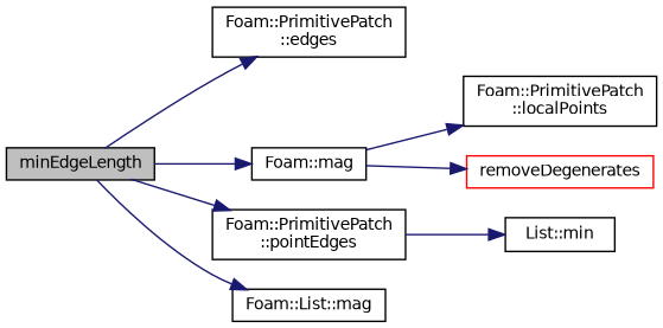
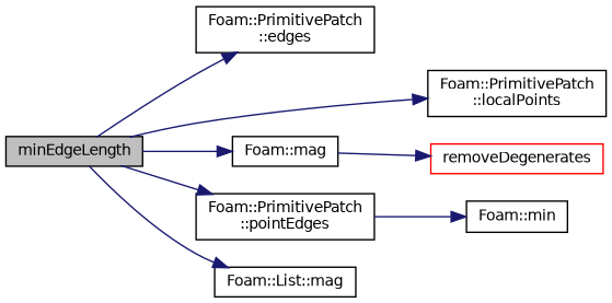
  digraph {
    rankdir=LR
    node [color=black fontname=Helvetica fontsize=10 shape=record]
    edge [color=midnightblue fontname=Helvetica fontsize=10 labelfontname=Helvetica labelfontsize=10 style=solid]
    n1 [fillcolor=grey75 fontcolor=black height=0.2 label=minEdgeLength style=filled width=0.4]
    n2 [height=0.2 label="Foam::PrimitivePatch\l::edges" width=0.4]
    n3 [height=0.2 label="Foam::PrimitivePatch\l::localPoints" width=0.4]
    n4 [height=0.2 label="Foam::mag" width=0.4]
    n5 [height=0.2 label="Foam::PrimitivePatch\l::pointEdges" width=0.4]
    n6 [height=0.2 label="Foam::List::mag" width=0.4]
    n7 [color=red height=0.2 label=removeDegenerates width=0.4]
-   n8 [height=0.2 label="List::min" width=0.4]
+   n8 [height=0.2 label="Foam::min" width=0.4]
    n1 -> n2
-   n4 -> n3
+   n1 -> n3
    n1 -> n4
    n1 -> n5
    n1 -> n6
    n4 -> n7
    n5 -> n8
  }
